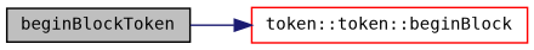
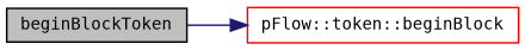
  digraph {
    rankdir=LR
    fontname="DejaVu Sans Mono"
    node [fontname="DejaVu Sans Mono" fontsize=10 shape=record style=filled]
    n1 [color=black fillcolor=grey75 fontcolor=black height=0.2 label=beginBlockToken width=0.4]
-   n2 [color=red fillcolor=white height=0.2 label="token::token::beginBlock" width=0.4]
+   n2 [color=red fillcolor=white height=0.2 label="pFlow::token::beginBlock" width=0.4]
    n1 -> n2 [color=midnightblue fontname="DejaVu Sans Mono" fontsize=10 labelfontname=Helvetica labelfontsize=10 style=solid]
  }
